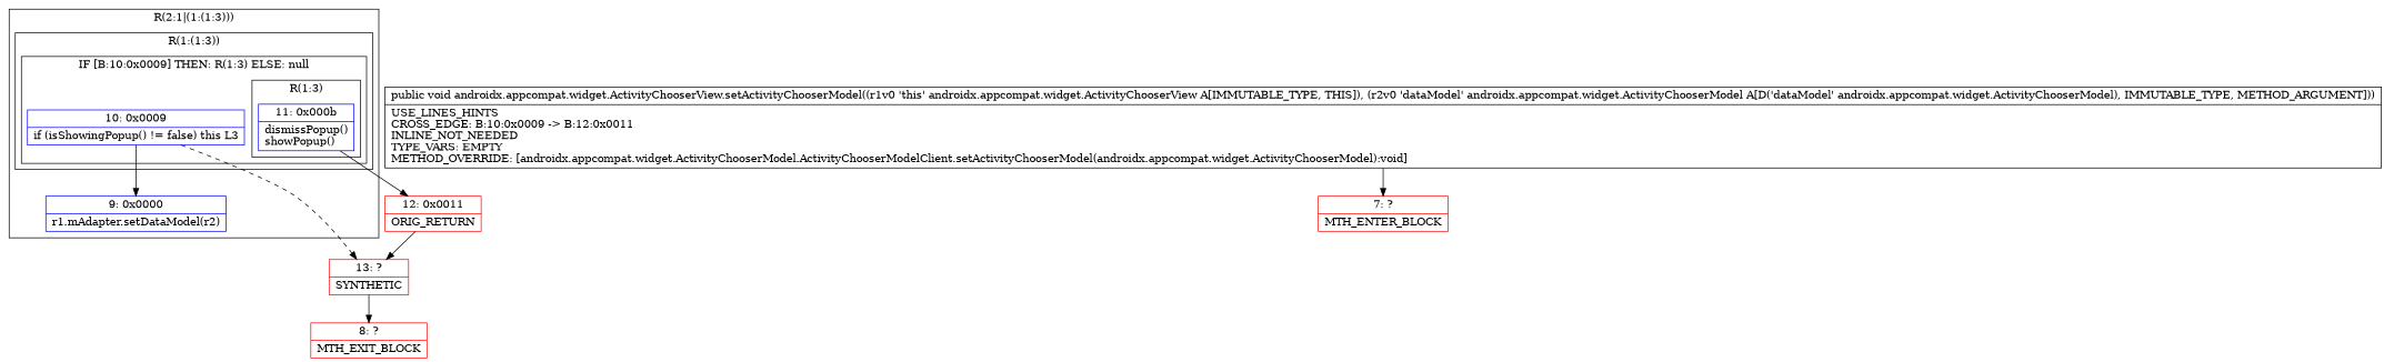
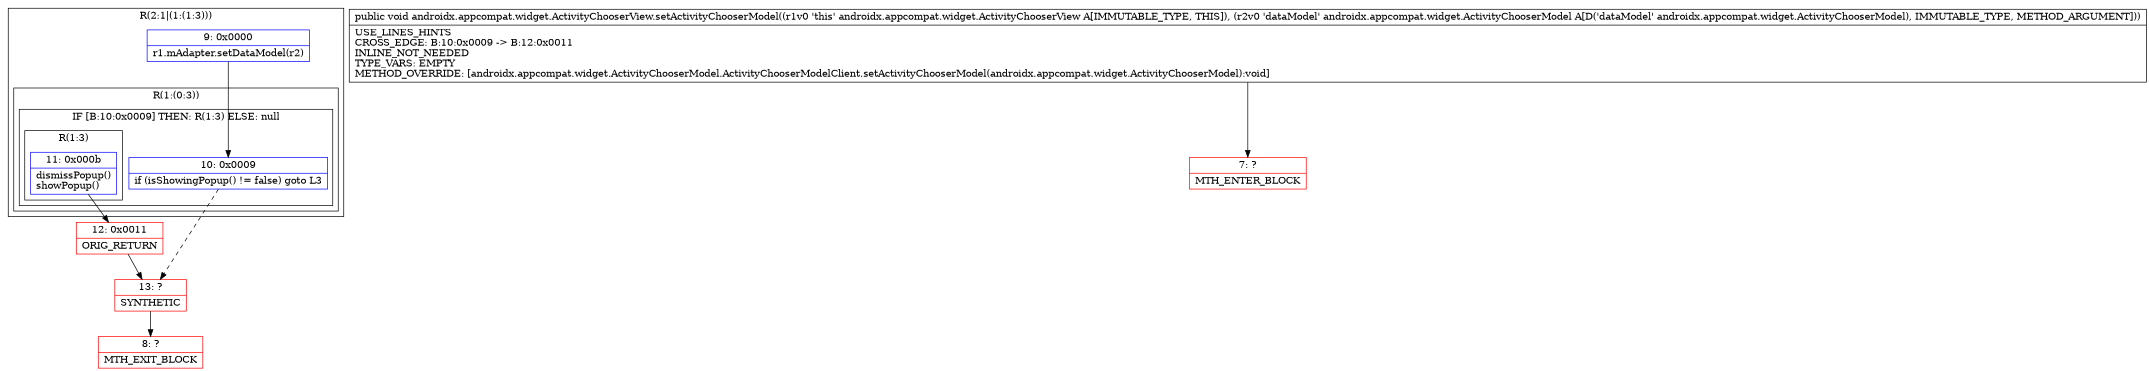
  digraph {
    node [color=red shape=record]
    n1 [color=blue label="{11\:\ 0x000b|dismissPopup()\lshowPopup()\l}"]
-   n2 [color=blue label="{10\:\ 0x0009|if (isShowingPopup() != false) this L3\l}"]
+   n2 [color=blue label="{10\:\ 0x0009|if (isShowingPopup() != false) goto L3\l}"]
    n3 [color=blue label="{9\:\ 0x0000|r1.mAdapter.setDataModel(r2)\l}"]
    n4 [label="{12\:\ 0x0011|ORIG_RETURN\l}"]
    n5 [label="{13\:\ ?|SYNTHETIC\l}"]
    n6 [label="{8\:\ ?|MTH_EXIT_BLOCK\l}"]
    n7 [label="{7\:\ ?|MTH_ENTER_BLOCK\l}"]
    n8 [label="{public void androidx.appcompat.widget.ActivityChooserView.setActivityChooserModel((r1v0 'this' androidx.appcompat.widget.ActivityChooserView A[IMMUTABLE_TYPE, THIS]), (r2v0 'dataModel' androidx.appcompat.widget.ActivityChooserModel A[D('dataModel' androidx.appcompat.widget.ActivityChooserModel), IMMUTABLE_TYPE, METHOD_ARGUMENT]))  | USE_LINES_HINTS\lCROSS_EDGE: B:10:0x0009 \-\> B:12:0x0011\lINLINE_NOT_NEEDED\lTYPE_VARS: EMPTY\lMETHOD_OVERRIDE: [androidx.appcompat.widget.ActivityChooserModel.ActivityChooserModelClient.setActivityChooserModel(androidx.appcompat.widget.ActivityChooserModel):void]\l}" color=""]
    subgraph cluster_1 {
      label="R(2:1|(1:(1:3)))"
      n3
      subgraph cluster_2 {
-       label="R(1:(1:3))"
+       label="R(1:(0:3))"
        subgraph cluster_3 {
          label="IF [B:10:0x0009] THEN: R(1:3) ELSE: null"
          n2
          subgraph cluster_4 {
            label="R(1:3)"
            n1
          }
        }
      }
    }
    n1 -> n4
    n2 -> n5 [style=dashed]
-   n2 -> n3
+   n3 -> n2
    n4 -> n5
    n5 -> n6
    n8 -> n7
  }
